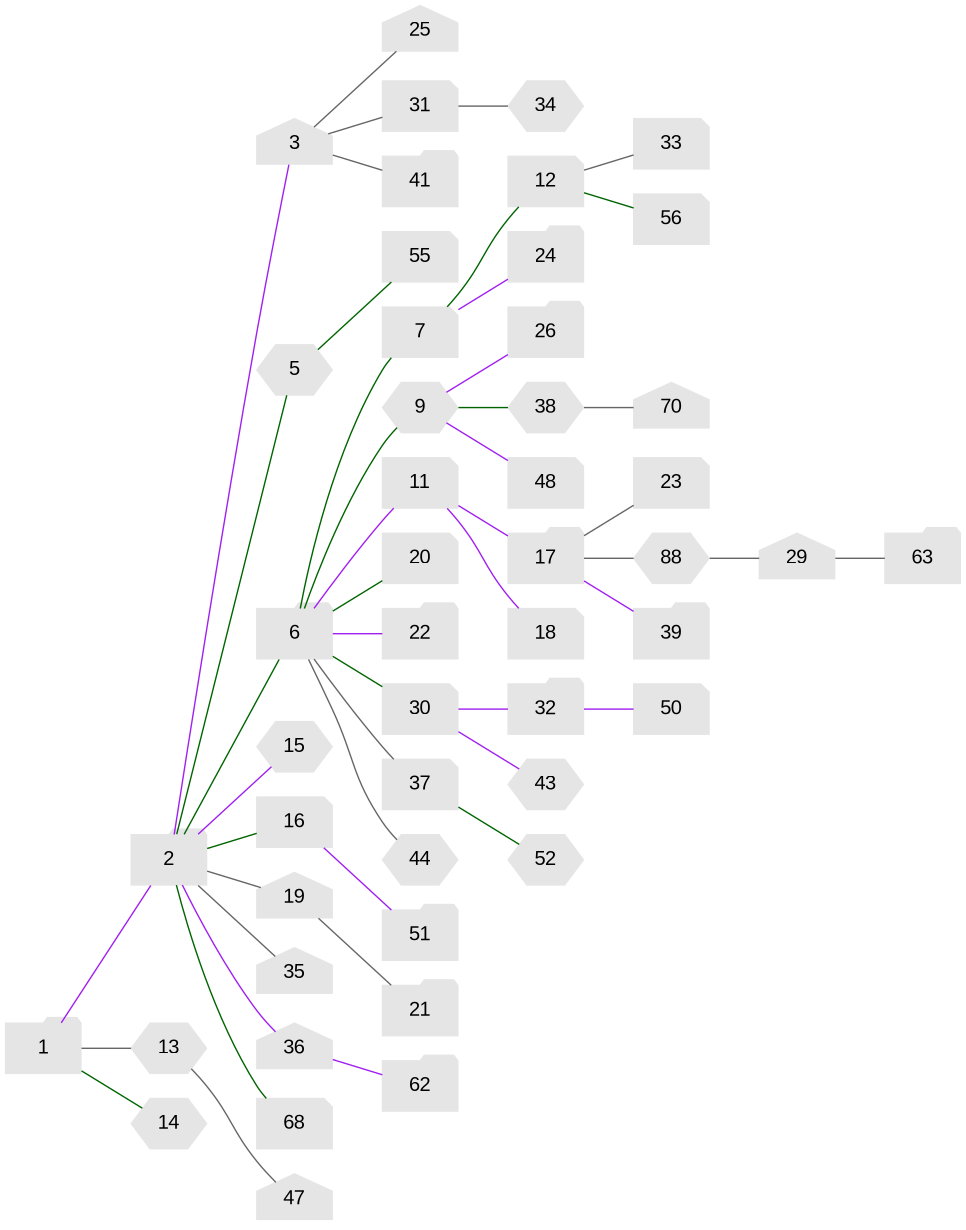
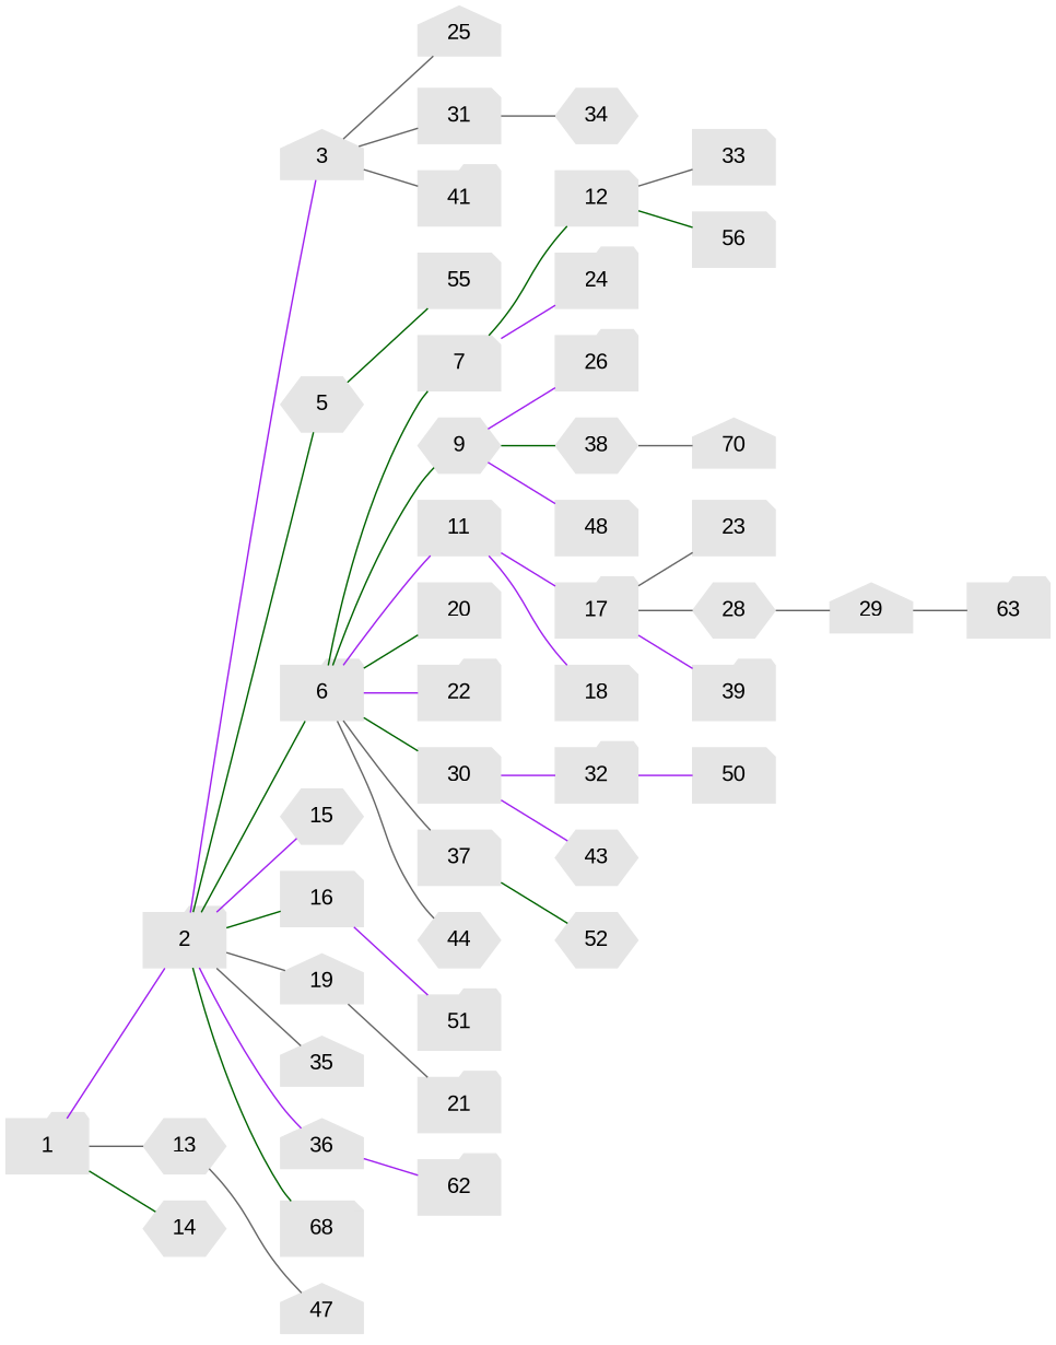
  graph {
    fontname="Liberation Sans"
    rankdir=LR
    node [color=gray90 fontname="Liberation Sans" shape=note style=filled]
    edge [color=purple fontname="Liberation Sans"]
    2 [shape=folder super="+4"]
    3 [shape=house]
    5 [shape=hexagon]
    6 [shape=folder super="+8"]
    15 [shape=hexagon]
    16
    19 [shape=house]
    35 [shape=house]
    36 [shape=house]
    68
    1 [shape=folder]
    13 [shape=hexagon super="+40+58"]
    14 [shape=hexagon super="+69"]
    47 [shape=house super="+61"]
    25 [shape=house]
    31
    n17 [label=41 shape=folder]
    55
    7
    9 [shape=hexagon super="+10"]
    11
    20 [super="+54"]
    22 [shape=folder]
    30
    37
    44 [shape=hexagon super="+53"]
    51 [shape=folder]
    21 [shape=folder]
    62 [shape=folder]
    34 [shape=hexagon super="+41+66"]
    12
    24 [shape=folder]
    26 [shape=folder]
    38 [shape=hexagon super="+67"]
    48
    17 [shape=folder]
    18
    32 [shape=folder]
    43 [shape=hexagon]
    52 [shape=hexagon]
    33 [super="+46+45+57"]
    56
    70 [shape=house]
    23
-   28 [shape=hexagon label=88]
+   28 [shape=hexagon]
    39 [shape=folder super="+60"]
    29 [shape=house]
    63 [shape=folder]
    50
    2 -- 3
    2 -- 5 [color=darkgreen]
    2 -- 6 [color=darkgreen]
    2 -- 15
    2 -- 16 [color=darkgreen]
    2 -- 19 [color=gray40]
    2 -- 35 [color=gray40]
    2 -- 36
    2 -- 68 [color=darkgreen]
    3 -- 25 [color=gray40]
    3 -- 31 [color=gray40]
    3 -- n17 [color=gray40]
    5 -- 55 [color=darkgreen]
    6 -- 7 [color=darkgreen]
    6 -- 9 [color=darkgreen]
    6 -- 11
    6 -- 20 [color=darkgreen]
    6 -- 22
    6 -- 30 [color=darkgreen]
    6 -- 37 [color=gray40]
    6 -- 44 [color=gray40]
    16 -- 51
    19 -- 21 [color=gray40]
    36 -- 62
    1 -- 2
    1 -- 13 [color=gray40]
    1 -- 14 [color=darkgreen]
    13 -- 47 [color=gray40]
    31 -- 34 [color=gray40]
    7 -- 12 [color=darkgreen]
    7 -- 24
    9 -- 26
    9 -- 38 [color=darkgreen]
    9 -- 48
    11 -- 17
    11 -- 18
    30 -- 32
    30 -- 43
    37 -- 52 [color=darkgreen]
    12 -- 33 [color=gray40]
    12 -- 56 [color=darkgreen]
    38 -- 70 [color=gray40]
    17 -- 23 [color=gray40]
    17 -- 28 [color=gray40]
    17 -- 39
    32 -- 50
    28 -- 29 [color=gray40]
    29 -- 63 [color=gray40]
  }
